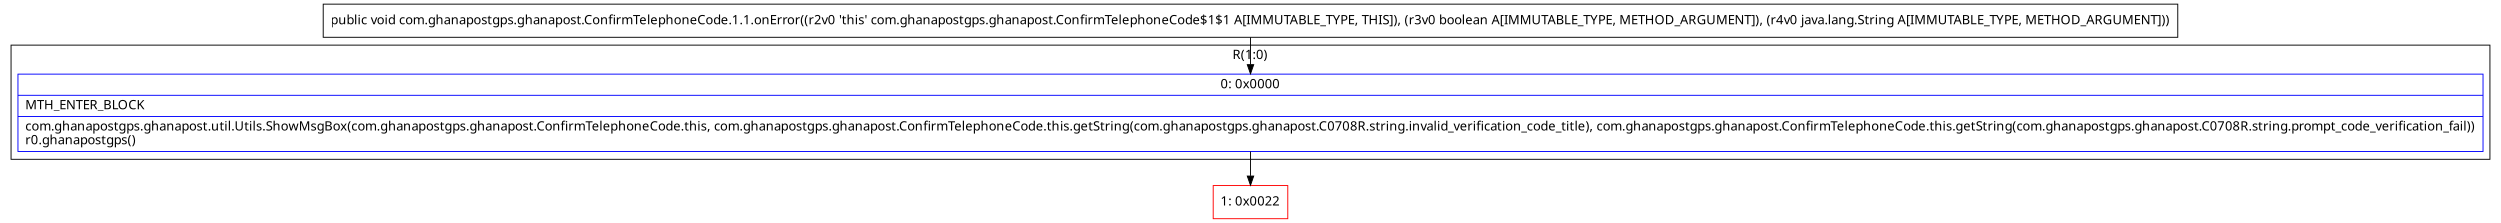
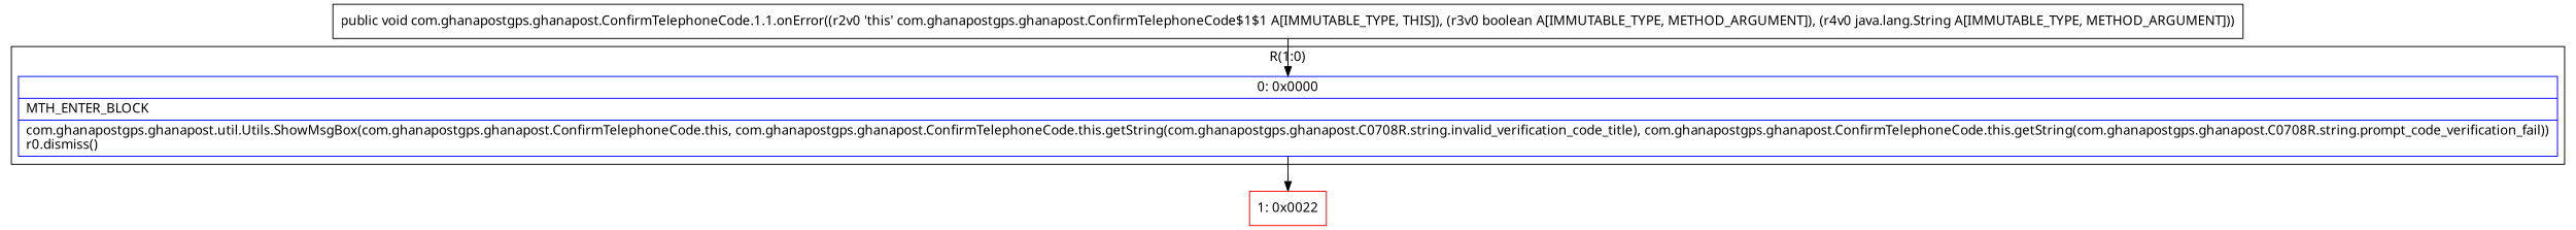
  digraph {
    fontname="Noto Sans"
    node [shape=record fontname="Noto Sans"]
    edge [fontname="Noto Sans"]
-   n1 [color=blue label="{0\:\ 0x0000|MTH_ENTER_BLOCK\l|com.ghanapostgps.ghanapost.util.Utils.ShowMsgBox(com.ghanapostgps.ghanapost.ConfirmTelephoneCode.this, com.ghanapostgps.ghanapost.ConfirmTelephoneCode.this.getString(com.ghanapostgps.ghanapost.C0708R.string.invalid_verification_code_title), com.ghanapostgps.ghanapost.ConfirmTelephoneCode.this.getString(com.ghanapostgps.ghanapost.C0708R.string.prompt_code_verification_fail))\lr0.ghanapostgps()\l}"]
+   n1 [color=blue label="{0\:\ 0x0000|MTH_ENTER_BLOCK\l|com.ghanapostgps.ghanapost.util.Utils.ShowMsgBox(com.ghanapostgps.ghanapost.ConfirmTelephoneCode.this, com.ghanapostgps.ghanapost.ConfirmTelephoneCode.this.getString(com.ghanapostgps.ghanapost.C0708R.string.invalid_verification_code_title), com.ghanapostgps.ghanapost.ConfirmTelephoneCode.this.getString(com.ghanapostgps.ghanapost.C0708R.string.prompt_code_verification_fail))\lr0.dismiss()\l}"]
    n2 [color=red label="{1\:\ 0x0022}"]
    n3 [label="{public void com.ghanapostgps.ghanapost.ConfirmTelephoneCode.1.1.onError((r2v0 'this' com.ghanapostgps.ghanapost.ConfirmTelephoneCode$1$1 A[IMMUTABLE_TYPE, THIS]), (r3v0 boolean A[IMMUTABLE_TYPE, METHOD_ARGUMENT]), (r4v0 java.lang.String A[IMMUTABLE_TYPE, METHOD_ARGUMENT])) }"]
    subgraph cluster_1 {
      label="R(1:0)"
      n1
    }
    n1 -> n2
    n3 -> n1
  }
